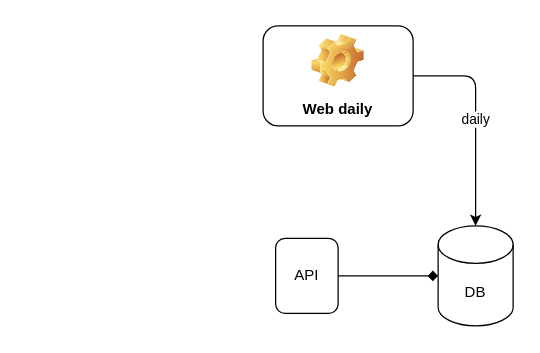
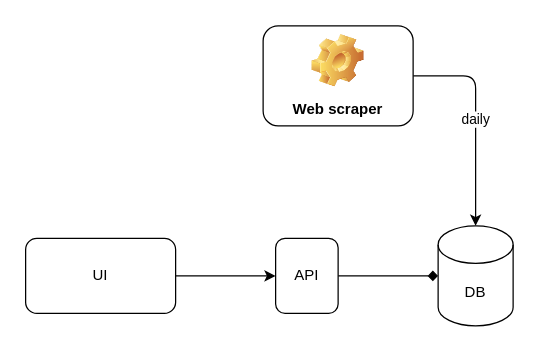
  <mxCell id="0" />
  <mxCell id="1" parent="0" />
+ <mxCell id="2" style="edgeStyle=none;html=1;" edge="1" parent="1" source="3" target="5"><mxGeometry relative="1" as="geometry" /></mxCell>
+ <mxCell id="3" value="UI" style="rounded=1;whiteSpace=wrap;html=1;" vertex="1" parent="1"><mxGeometry x="20" y="190" width="120" height="60" as="geometry" /></mxCell>
  <mxCell id="4" style="edgeStyle=none;html=1;entryX=0;entryY=0.5;entryDx=0;entryDy=0;entryPerimeter=0;endArrow=diamond;" edge="1" parent="1" source="5" target="6"><mxGeometry relative="1" as="geometry" /></mxCell>
  <mxCell id="5" value="API" style="rounded=1;whiteSpace=wrap;html=1;" vertex="1" parent="1"><mxGeometry x="220" y="190" width="50" height="60" as="geometry" /></mxCell>
  <mxCell id="6" value="DB" style="shape=cylinder3;whiteSpace=wrap;html=1;boundedLbl=1;backgroundOutline=1;size=15;" vertex="1" parent="1"><mxGeometry x="350" y="180" width="60" height="80" as="geometry" /></mxCell>
  <mxCell id="7" value="daily" style="edgeStyle=none;html=1;entryX=0.5;entryY=0;entryDx=0;entryDy=0;entryPerimeter=0;" edge="1" parent="1" source="8" target="6"><mxGeometry relative="1" as="geometry"><Array as="points"><mxPoint x="380" y="60" /></Array></mxGeometry></mxCell>
- <mxCell id="8" value="Web daily" style="label;whiteSpace=wrap;html=1;align=center;verticalAlign=bottom;spacingLeft=0;spacingBottom=4;imageAlign=center;imageVerticalAlign=top;image=img/clipart/Gear_128x128.png" vertex="1" parent="1"><mxGeometry x="210" y="20" width="120" height="80" as="geometry" /></mxCell>
+ <mxCell id="8" value="Web scraper" style="label;whiteSpace=wrap;html=1;align=center;verticalAlign=bottom;spacingLeft=0;spacingBottom=4;imageAlign=center;imageVerticalAlign=top;image=img/clipart/Gear_128x128.png" vertex="1" parent="1"><mxGeometry x="210" y="20" width="120" height="80" as="geometry" /></mxCell>
